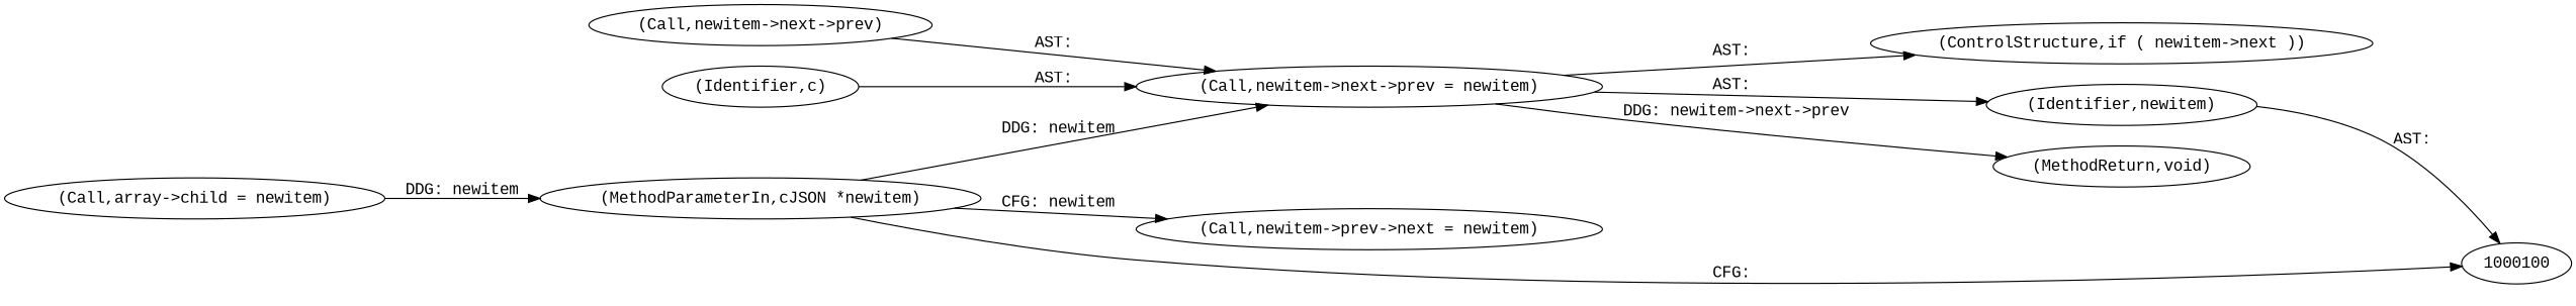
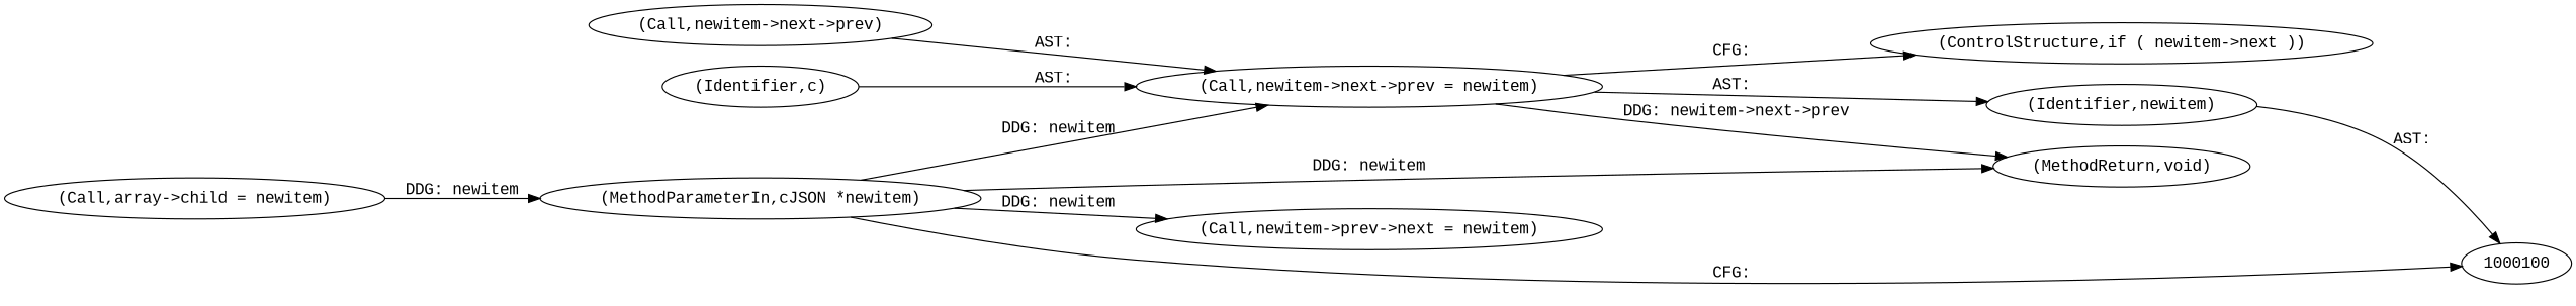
  digraph {
    fontname="Liberation Mono"
    rankdir=LR
    node [fontname="Liberation Mono"]
    edge [fontname="Liberation Mono"]
    n1 [label="(Call,newitem->next->prev = newitem)"]
    n2 [label="(Identifier,newitem)"]
    n3 [label="(ControlStructure,if ( newitem->next ))"]
    n4 [label="(MethodReturn,void)"]
    1000100
    n6 [label="(MethodParameterIn,cJSON *newitem)"]
    n7 [label="(Call,newitem->prev->next = newitem)"]
    n8 [label="(Call,array->child = newitem)"]
    n9 [label="(Identifier,c)"]
    n10 [label="(Call,newitem->next->prev)"]
    n1 -> n2 [label="AST: "]
-   n1 -> n3 [label="AST: "]
+   n1 -> n3 [label="CFG: "]
    n1 -> n4 [label="DDG: newitem->next->prev"]
    n2 -> 1000100 [label="AST: "]
    n6 -> n1 [label="DDG: newitem"]
+   n6 -> n4 [label="DDG: newitem"]
    n6 -> 1000100 [label="CFG: "]
-   n6 -> n7 [label="CFG: newitem"]
+   n6 -> n7 [label="DDG: newitem"]
    n8 -> n6 [label="DDG: newitem"]
    n9 -> n1 [label="AST: "]
    n10 -> n1 [label="AST: "]
  }
